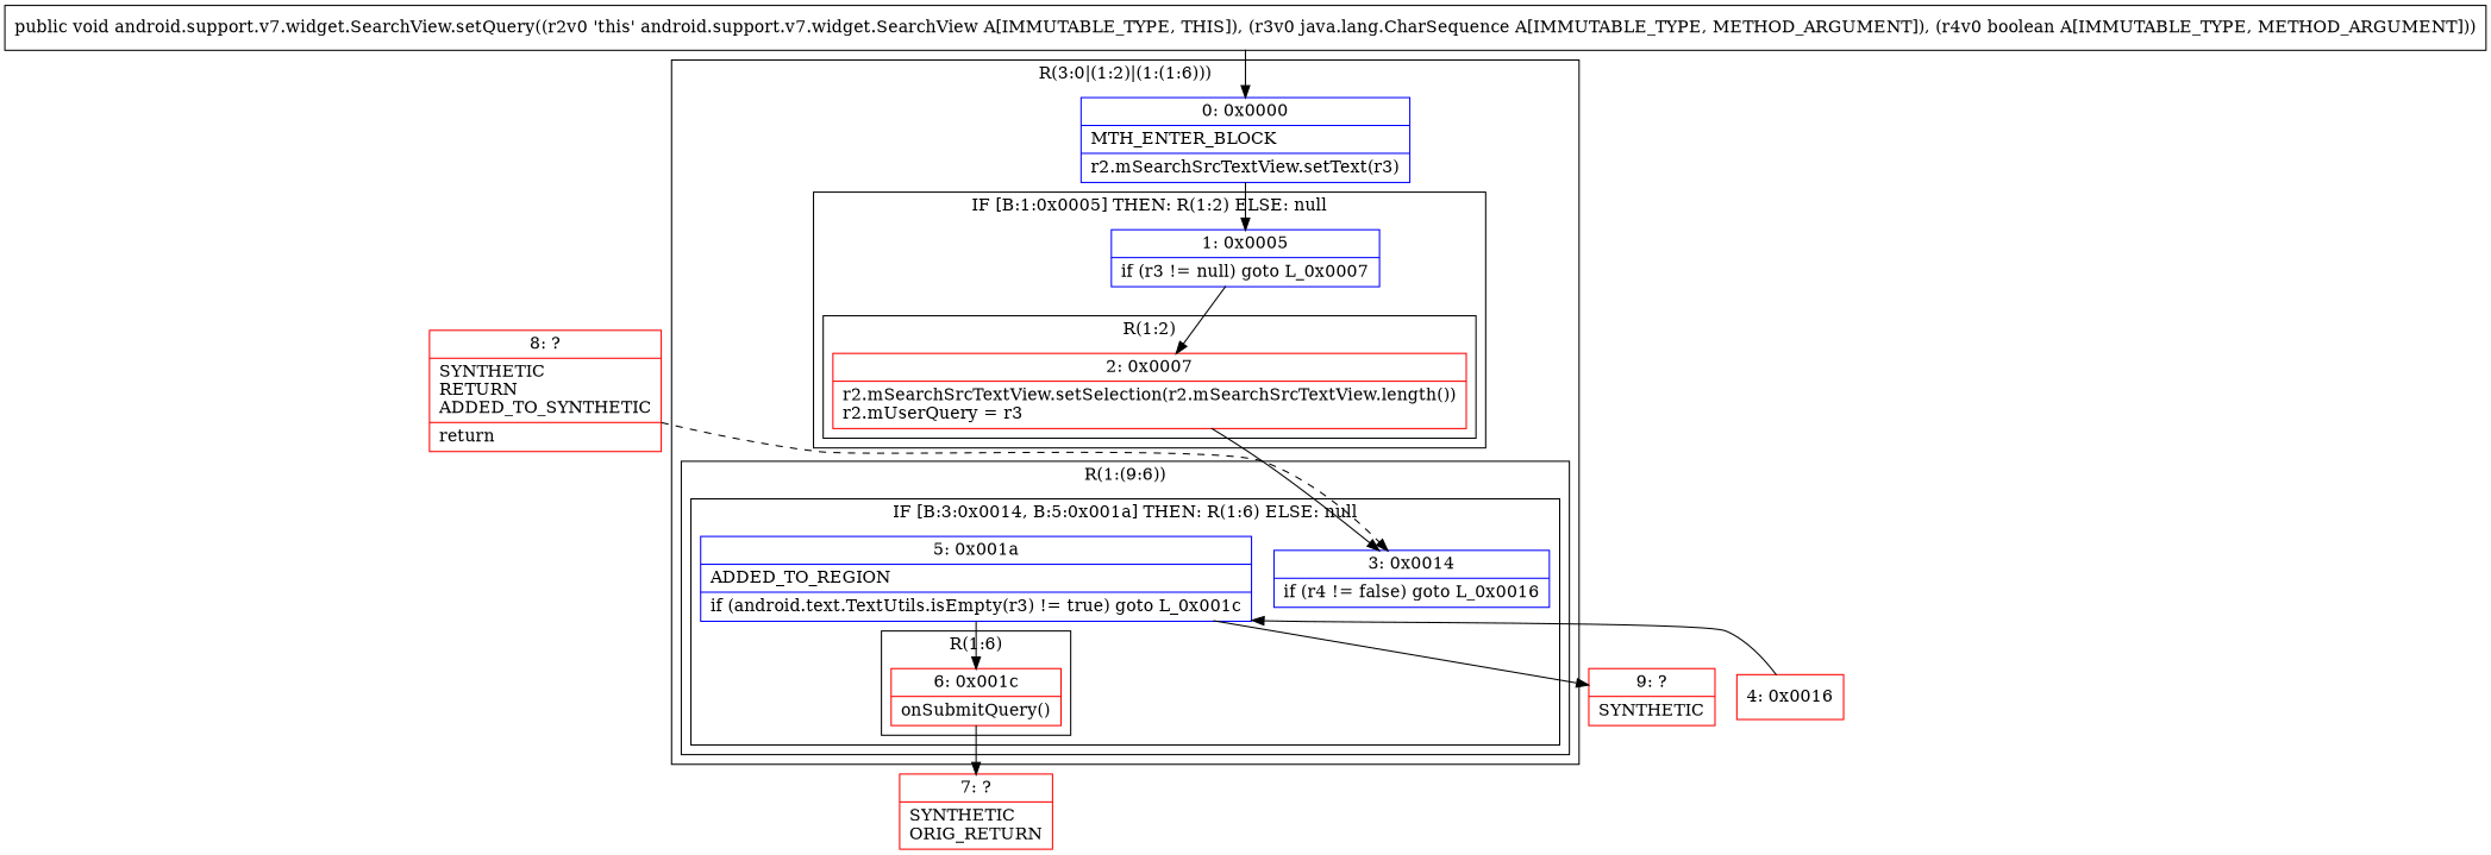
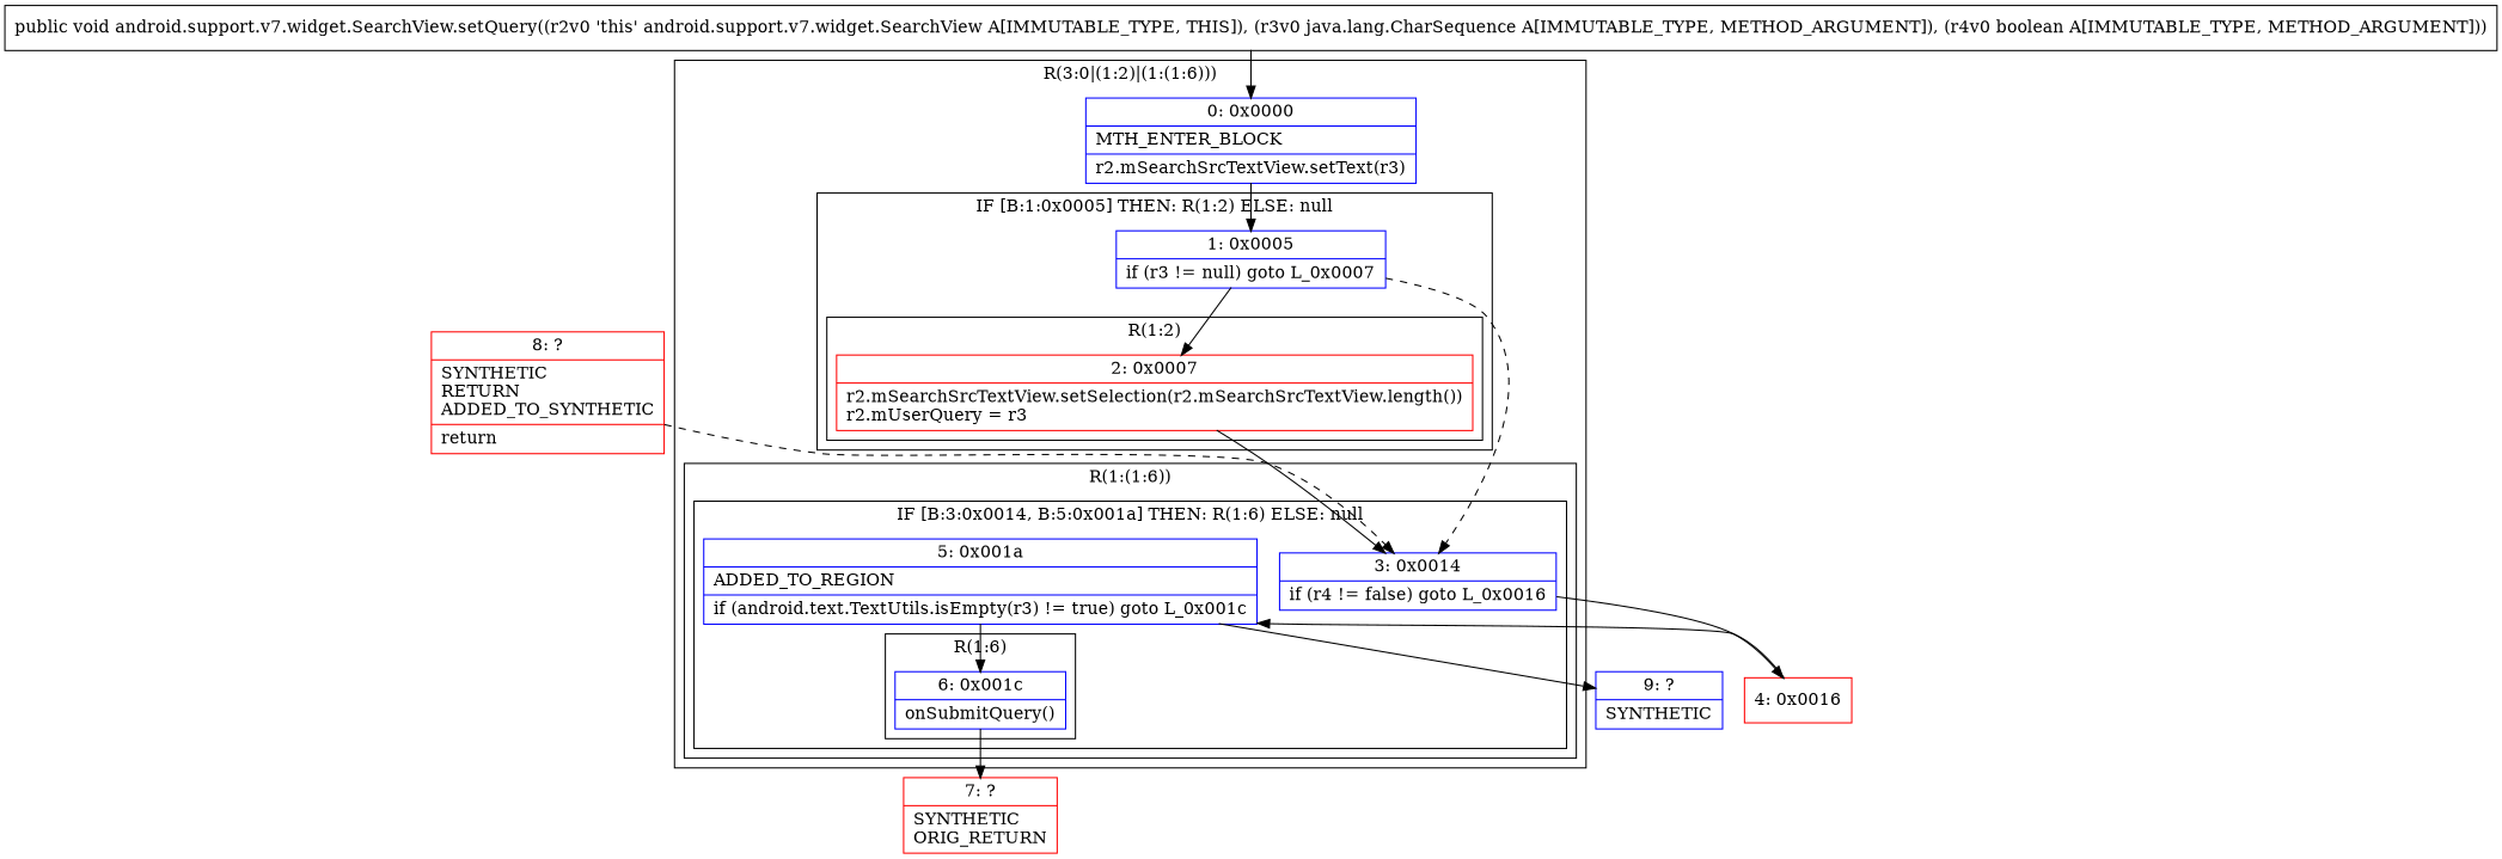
  digraph {
    node [color=red shape=record]
    n1 [label="{2\:\ 0x0007|r2.mSearchSrcTextView.setSelection(r2.mSearchSrcTextView.length())\lr2.mUserQuery = r3\l}"]
    n2 [color=blue label="{1\:\ 0x0005|if (r3 != null) goto L_0x0007\l}"]
-   n3 [label="{6\:\ 0x001c|onSubmitQuery()\l}"]
+   n3 [color=blue label="{6\:\ 0x001c|onSubmitQuery()\l}"]
    n4 [color=blue label="{3\:\ 0x0014|if (r4 != false) goto L_0x0016\l}"]
    n5 [color=blue label="{5\:\ 0x001a|ADDED_TO_REGION\l|if (android.text.TextUtils.isEmpty(r3) != true) goto L_0x001c\l}"]
    n6 [color=blue label="{0\:\ 0x0000|MTH_ENTER_BLOCK\l|r2.mSearchSrcTextView.setText(r3)\l}"]
    n7 [label="{7\:\ ?|SYNTHETIC\lORIG_RETURN\l}"]
    n8 [label="{4\:\ 0x0016}"]
-   n9 [label="{9\:\ ?|SYNTHETIC\l}"]
+   n9 [color=blue label="{9\:\ ?|SYNTHETIC\l}"]
    n10 [label="{8\:\ ?|SYNTHETIC\lRETURN\lADDED_TO_SYNTHETIC\l|return\l}"]
    n11 [label="{public void android.support.v7.widget.SearchView.setQuery((r2v0 'this' android.support.v7.widget.SearchView A[IMMUTABLE_TYPE, THIS]), (r3v0 java.lang.CharSequence A[IMMUTABLE_TYPE, METHOD_ARGUMENT]), (r4v0 boolean A[IMMUTABLE_TYPE, METHOD_ARGUMENT])) }" color=""]
    subgraph cluster_1 {
      label="R(3:0|(1:2)|(1:(1:6)))"
      n6
      subgraph cluster_2 {
        label="IF [B:1:0x0005] THEN: R(1:2) ELSE: null"
        n2
        subgraph cluster_3 {
          label="R(1:2)"
          n1
        }
      }
      subgraph cluster_4 {
-       label="R(1:(9:6))"
+       label="R(1:(1:6))"
        subgraph cluster_5 {
          label="IF [B:3:0x0014, B:5:0x001a] THEN: R(1:6) ELSE: null"
          n4
          n5
          subgraph cluster_6 {
            label="R(1:6)"
            n3
          }
        }
      }
    }
    n1 -> n4
    n2 -> n1
+   n2 -> n4 [style=dashed]
    n3 -> n7
+   n4 -> n8
    n5 -> n3
    n5 -> n9 [style=solid]
    n6 -> n2
    n8 -> n5
    n10 -> n4 [style=dashed]
    n11 -> n6
  }
